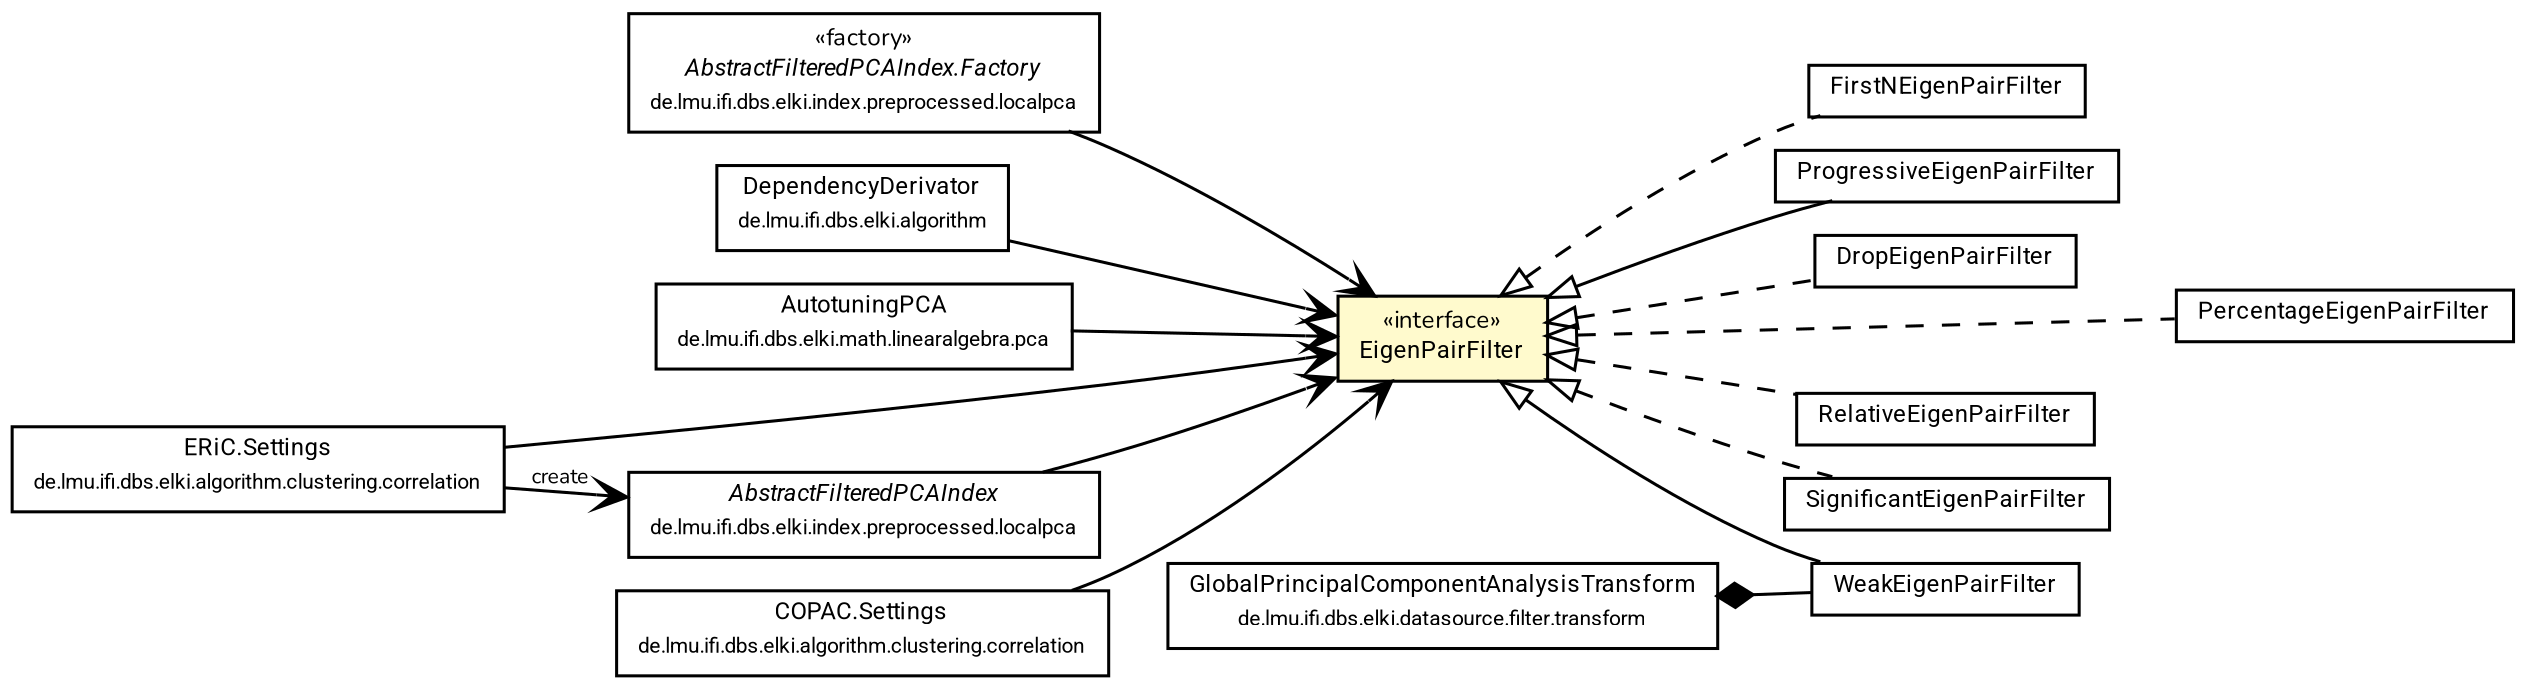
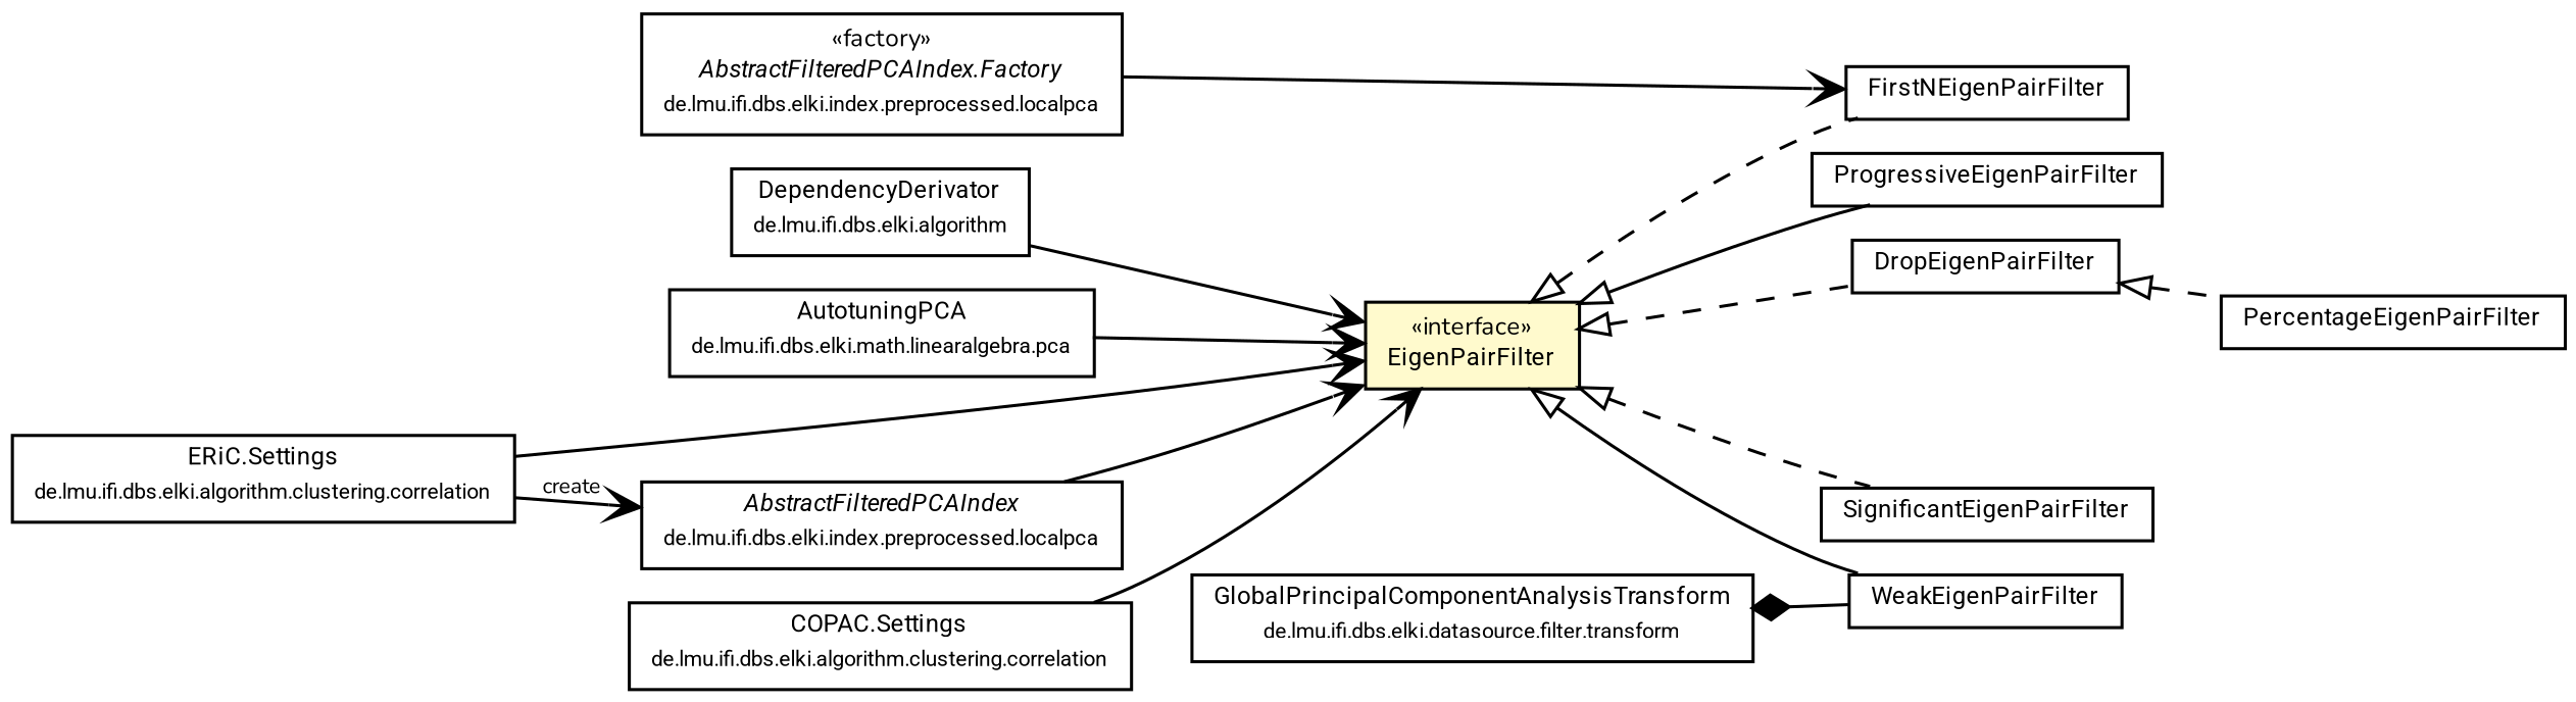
  digraph {
    fontname=Nunito
    nodesep=0.15
    rankdir=LR
    ranksep=0.25
    node [fontcolor=black fontname=Nunito fontsize=8 margin=0 shape=plaintext]
    edge [color=black fontname=Nunito fontsize=7 labelfontname=Roboto labelfontsize=7 weight=1 dir=back]
    n1 [height=0 label=<<table title="de.lmu.ifi.dbs.elki.algorithm.DependencyDerivator" border="0" cellborder="1" cellspacing="0" cellpadding="2" href="../../../../algorithm/DependencyDerivator.html" target="_parent"> 		<tr><td><table border="0" cellspacing="0" cellpadding="1"> 		<tr><td align="center" balign="center"> <font face="Roboto">DependencyDerivator</font> </td></tr> 		<tr><td align="center" balign="center"> <font face="Roboto" point-size="7.0">de.lmu.ifi.dbs.elki.algorithm</font> </td></tr> 		</table></td></tr> 		</table>> width=0]
    n2 [height=0 label=<<table title="de.lmu.ifi.dbs.elki.math.linearalgebra.pca.filter.EigenPairFilter" border="0" cellborder="1" cellspacing="0" cellpadding="2" bgcolor="lemonChiffon" href="EigenPairFilter.html" target="_parent"> 		<tr><td><table border="0" cellspacing="0" cellpadding="1"> 		<tr><td align="center" balign="center"> &#171;interface&#187; </td></tr> 		<tr><td align="center" balign="center"> <font face="Roboto">EigenPairFilter</font> </td></tr> 		</table></td></tr> 		</table>> width=0]
    n3 [height=0 label=<<table title="de.lmu.ifi.dbs.elki.math.linearalgebra.pca.filter.FirstNEigenPairFilter" border="0" cellborder="1" cellspacing="0" cellpadding="2" href="FirstNEigenPairFilter.html" target="_parent"> 		<tr><td><table border="0" cellspacing="0" cellpadding="1"> 		<tr><td align="center" balign="center"> <font face="Roboto">FirstNEigenPairFilter</font> </td></tr> 		</table></td></tr> 		</table>> width=0]
    n4 [height=0 label=<<table title="de.lmu.ifi.dbs.elki.math.linearalgebra.pca.filter.DropEigenPairFilter" border="0" cellborder="1" cellspacing="0" cellpadding="2" href="DropEigenPairFilter.html" target="_parent"> 		<tr><td><table border="0" cellspacing="0" cellpadding="1"> 		<tr><td align="center" balign="center"> <font face="Roboto">DropEigenPairFilter</font> </td></tr> 		</table></td></tr> 		</table>> width=0]
    n5 [height=0 label=<<table title="de.lmu.ifi.dbs.elki.math.linearalgebra.pca.filter.PercentageEigenPairFilter" border="0" cellborder="1" cellspacing="0" cellpadding="2" href="PercentageEigenPairFilter.html" target="_parent"> 		<tr><td><table border="0" cellspacing="0" cellpadding="1"> 		<tr><td align="center" balign="center"> <font face="Roboto">PercentageEigenPairFilter</font> </td></tr> 		</table></td></tr> 		</table>> width=0]
    n6 [height=0 label=<<table title="de.lmu.ifi.dbs.elki.math.linearalgebra.pca.filter.WeakEigenPairFilter" border="0" cellborder="1" cellspacing="0" cellpadding="2" href="WeakEigenPairFilter.html" target="_parent"> 		<tr><td><table border="0" cellspacing="0" cellpadding="1"> 		<tr><td align="center" balign="center"> <font face="Roboto">WeakEigenPairFilter</font> </td></tr> 		</table></td></tr> 		</table>> width=0]
-   n7 [height=0 label=<<table title="de.lmu.ifi.dbs.elki.math.linearalgebra.pca.filter.RelativeEigenPairFilter" border="0" cellborder="1" cellspacing="0" cellpadding="2" href="RelativeEigenPairFilter.html" target="_parent"> 		<tr><td><table border="0" cellspacing="0" cellpadding="1"> 		<tr><td align="center" balign="center"> <font face="Roboto">RelativeEigenPairFilter</font> </td></tr> 		</table></td></tr> 		</table>> width=0]
    n8 [height=0 label=<<table title="de.lmu.ifi.dbs.elki.math.linearalgebra.pca.filter.SignificantEigenPairFilter" border="0" cellborder="1" cellspacing="0" cellpadding="2" href="SignificantEigenPairFilter.html" target="_parent"> 		<tr><td><table border="0" cellspacing="0" cellpadding="1"> 		<tr><td align="center" balign="center"> <font face="Roboto">SignificantEigenPairFilter</font> </td></tr> 		</table></td></tr> 		</table>> width=0]
    n9 [height=0 label=<<table title="de.lmu.ifi.dbs.elki.math.linearalgebra.pca.filter.ProgressiveEigenPairFilter" border="0" cellborder="1" cellspacing="0" cellpadding="2" href="ProgressiveEigenPairFilter.html" target="_parent"> 		<tr><td><table border="0" cellspacing="0" cellpadding="1"> 		<tr><td align="center" balign="center"> <font face="Roboto">ProgressiveEigenPairFilter</font> </td></tr> 		</table></td></tr> 		</table>> width=0]
    n10 [height=0 label=<<table title="de.lmu.ifi.dbs.elki.index.preprocessed.localpca.AbstractFilteredPCAIndex" border="0" cellborder="1" cellspacing="0" cellpadding="2" href="../../../../index/preprocessed/localpca/AbstractFilteredPCAIndex.html" target="_parent"> 		<tr><td><table border="0" cellspacing="0" cellpadding="1"> 		<tr><td align="center" balign="center"> <font face="Roboto"><i>AbstractFilteredPCAIndex</i></font> </td></tr> 		<tr><td align="center" balign="center"> <font face="Roboto" point-size="7.0">de.lmu.ifi.dbs.elki.index.preprocessed.localpca</font> </td></tr> 		</table></td></tr> 		</table>> width=0]
    n11 [height=0 label=<<table title="de.lmu.ifi.dbs.elki.index.preprocessed.localpca.AbstractFilteredPCAIndex.Factory" border="0" cellborder="1" cellspacing="0" cellpadding="2" href="../../../../index/preprocessed/localpca/AbstractFilteredPCAIndex.Factory.html" target="_parent"> 		<tr><td><table border="0" cellspacing="0" cellpadding="1"> 		<tr><td align="center" balign="center"> &#171;factory&#187; </td></tr> 		<tr><td align="center" balign="center"> <font face="Roboto"><i>AbstractFilteredPCAIndex.Factory</i></font> </td></tr> 		<tr><td align="center" balign="center"> <font face="Roboto" point-size="7.0">de.lmu.ifi.dbs.elki.index.preprocessed.localpca</font> </td></tr> 		</table></td></tr> 		</table>> width=0]
    n12 [height=0 label=<<table title="de.lmu.ifi.dbs.elki.algorithm.clustering.correlation.COPAC.Settings" border="0" cellborder="1" cellspacing="0" cellpadding="2" href="../../../../algorithm/clustering/correlation/COPAC.Settings.html" target="_parent"> 		<tr><td><table border="0" cellspacing="0" cellpadding="1"> 		<tr><td align="center" balign="center"> <font face="Roboto">COPAC.Settings</font> </td></tr> 		<tr><td align="center" balign="center"> <font face="Roboto" point-size="7.0">de.lmu.ifi.dbs.elki.algorithm.clustering.correlation</font> </td></tr> 		</table></td></tr> 		</table>> width=0]
    n13 [height=0 label=<<table title="de.lmu.ifi.dbs.elki.algorithm.clustering.correlation.ERiC.Settings" border="0" cellborder="1" cellspacing="0" cellpadding="2" href="../../../../algorithm/clustering/correlation/ERiC.Settings.html" target="_parent"> 		<tr><td><table border="0" cellspacing="0" cellpadding="1"> 		<tr><td align="center" balign="center"> <font face="Roboto">ERiC.Settings</font> </td></tr> 		<tr><td align="center" balign="center"> <font face="Roboto" point-size="7.0">de.lmu.ifi.dbs.elki.algorithm.clustering.correlation</font> </td></tr> 		</table></td></tr> 		</table>> width=0]
    n14 [height=0 label=<<table title="de.lmu.ifi.dbs.elki.math.linearalgebra.pca.AutotuningPCA" border="0" cellborder="1" cellspacing="0" cellpadding="2" href="../AutotuningPCA.html" target="_parent"> 		<tr><td><table border="0" cellspacing="0" cellpadding="1"> 		<tr><td align="center" balign="center"> <font face="Roboto">AutotuningPCA</font> </td></tr> 		<tr><td align="center" balign="center"> <font face="Roboto" point-size="7.0">de.lmu.ifi.dbs.elki.math.linearalgebra.pca</font> </td></tr> 		</table></td></tr> 		</table>> width=0]
    n15 [height=0 label=<<table title="de.lmu.ifi.dbs.elki.datasource.filter.transform.GlobalPrincipalComponentAnalysisTransform" border="0" cellborder="1" cellspacing="0" cellpadding="2" href="../../../../datasource/filter/transform/GlobalPrincipalComponentAnalysisTransform.html" target="_parent"> 		<tr><td><table border="0" cellspacing="0" cellpadding="1"> 		<tr><td align="center" balign="center"> <font face="Roboto">GlobalPrincipalComponentAnalysisTransform</font> </td></tr> 		<tr><td align="center" balign="center"> <font face="Roboto" point-size="7.0">de.lmu.ifi.dbs.elki.datasource.filter.transform</font> </td></tr> 		</table></td></tr> 		</table>> width=0]
    n1 -> n2 [arrowhead=open dir=""]
    n2 -> n3 [arrowtail=empty style=dashed weight=9]
    n2 -> n4 [arrowtail=empty style=dashed weight=9]
-   n2 -> n5 [arrowtail=empty style=dashed weight=9]
+   n4 -> n5 [arrowtail=empty style=dashed weight=9]
    n2 -> n6 [arrowtail=empty style=solid weight=9]
-   n2 -> n7 [arrowtail=empty style=dashed weight=9]
    n2 -> n8 [arrowtail=empty style=dashed weight=9]
    n2 -> n9 [arrowtail=empty style=solid weight=9]
    n10 -> n2 [arrowhead=open dir=""]
-   n11 -> n2 [arrowhead=open dir=""]
+   n11 -> n3 [arrowhead=open dir=""]
    n12 -> n2 [arrowhead=open dir=""]
    n13 -> n2 [arrowhead=open dir=""]
    n13 -> n10 [arrowhead=open label=create dir=""]
    n14 -> n2 [arrowhead=open dir=""]
    n15 -> n6 [arrowhead=none arrowtail=diamond weight=6]
  }
